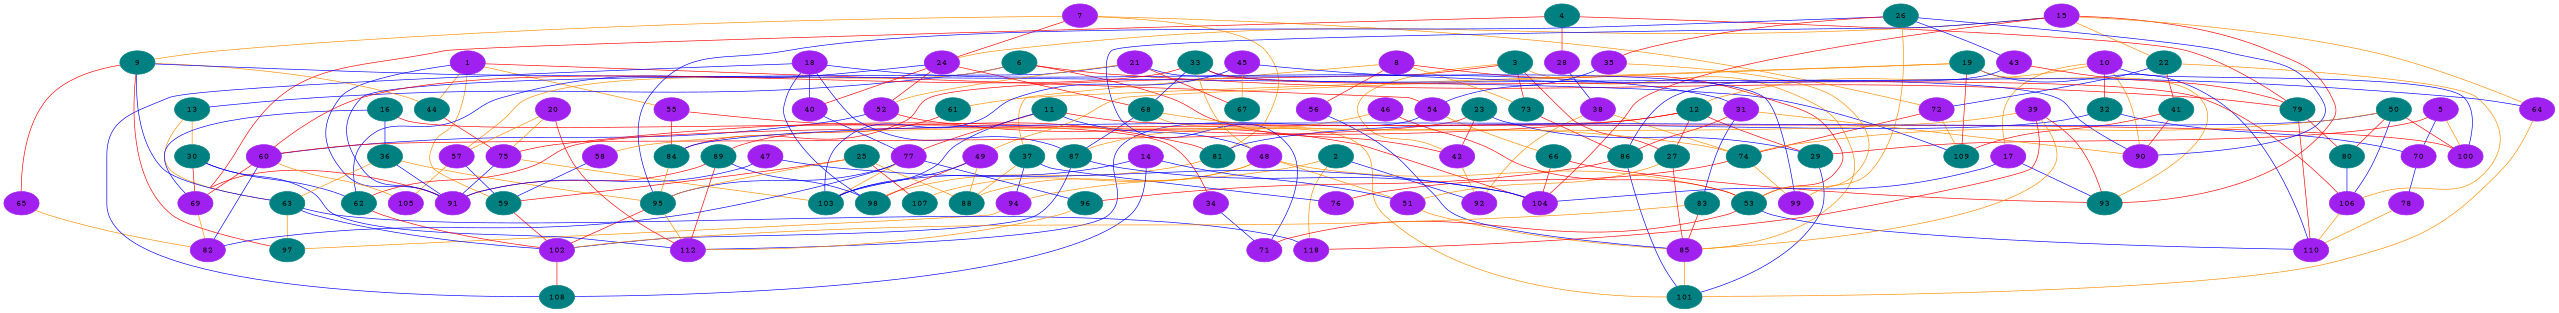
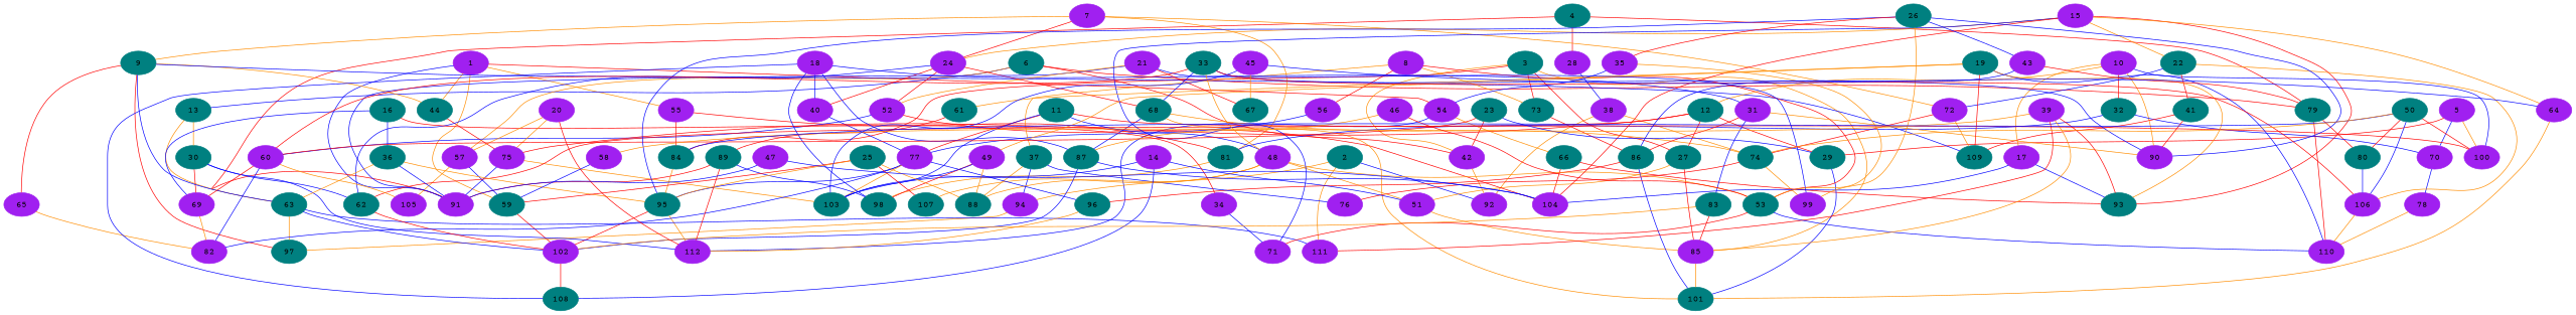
  graph {
    fontname="Courier Prime"
    node [color=purple fontname="Courier Prime" style=filled]
    edge [color=darkorange fontname="Courier Prime"]
    44 [color=teal]
    1
    54
    55
    59 [color=teal]
    91
    75
    112
    66 [color=teal]
    84 [color=teal]
    81 [color=teal]
    102
    2 [color=teal]
    92
    94
-   111 [label=118]
+   111
    97 [color=teal]
    3 [color=teal]
    27 [color=teal]
    42
    73 [color=teal]
    85
    51
    86 [color=teal]
    95 [color=teal]
    101 [color=teal]
    4 [color=teal]
    28
    79 [color=teal]
    38
    110
    80 [color=teal]
    29 [color=teal]
    5
    70
    100
    78
    6 [color=teal]
    13 [color=teal]
    57
    63 [color=teal]
    30 [color=teal]
    105
    9 [color=teal]
    7
    24
    72
    65
    109 [color=teal]
    62 [color=teal]
    40
    52
    68 [color=teal]
    74 [color=teal]
    98 [color=teal]
    8
    37 [color=teal]
    53 [color=teal]
    56
    88 [color=teal]
    76
    71
    82
    10
    12 [color=teal]
    17
    32 [color=teal]
    90
    93 [color=teal]
    104
    11 [color=teal]
    48
    77
    103 [color=teal]
    107 [color=teal]
    96 [color=teal]
    69
    14
    108 [color=teal]
    15
    22 [color=teal]
    64
    41 [color=teal]
    106
    16 [color=teal]
    34
    36 [color=teal]
    18
    31
    87 [color=teal]
    83 [color=teal]
    19 [color=teal]
    49
    61 [color=teal]
    89 [color=teal]
    20
    21
    67 [color=teal]
    99
    60
    23 [color=teal]
    25 [color=teal]
    26 [color=teal]
    35
    43
    33 [color=teal]
    39
    58
    45
    46
    47
    50 [color=teal]
    44 -- 75 [color=red]
    1 -- 44
    1 -- 54 [color=red]
    1 -- 55
    1 -- 59
    1 -- 91 [color=blue]
    54 -- 112 [color=blue]
    54 -- 66
    55 -- 84 [color=red]
    55 -- 81 [color=red]
    59 -- 102 [color=red]
    75 -- 91 [color=blue]
    75 -- 103
    66 -- 93 [color=red]
    66 -- 104 [color=red]
    84 -- 95
    81 -- 98
    102 -- 108 [color=red]
    2 -- 92 [color=blue]
    2 -- 94
    2 -- 111
    94 -- 97
    3 -- 84 [color=red]
    3 -- 27 [color=red]
    3 -- 42
    3 -- 73 [color=red]
    3 -- 85
    27 -- 85 [color=red]
    27 -- 51
    42 -- 92
    73 -- 86 [color=red]
    85 -- 101
    51 -- 85
    86 -- 101 [color=blue]
    86 -- 96 [color=red]
    95 -- 112
    95 -- 102 [color=red]
    4 -- 91 [color=red]
    4 -- 28 [color=red]
    4 -- 79 [color=red]
    28 -- 38 [color=blue]
    79 -- 110 [color=red]
    79 -- 80 [color=red]
    38 -- 92
    38 -- 74
    80 -- 106 [color=blue]
    29 -- 101 [color=blue]
    5 -- 29 [color=red]
    5 -- 70 [color=blue]
    5 -- 100
    70 -- 78 [color=blue]
    78 -- 110
    6 -- 42 [color=red]
    6 -- 79 [color=red]
    6 -- 13 [color=blue]
    6 -- 57
    13 -- 63
    13 -- 30
    57 -- 59 [color=blue]
    57 -- 105
    63 -- 102 [color=blue]
    63 -- 111 [color=blue]
    63 -- 97
    30 -- 112 [color=blue]
    30 -- 62 [color=blue]
    30 -- 69 [color=red]
    9 -- 44
    9 -- 97 [color=red]
    9 -- 63 [color=blue]
    9 -- 65 [color=red]
    9 -- 109 [color=blue]
    7 -- 81
    7 -- 9
    7 -- 24 [color=red]
    7 -- 72
    24 -- 62 [color=blue]
    24 -- 40 [color=red]
    24 -- 52 [color=red]
    24 -- 68 [color=red]
    72 -- 109
    72 -- 74 [color=red]
    65 -- 82
    62 -- 102 [color=red]
    40 -- 77 [color=blue]
    52 -- 104 [color=red]
    52 -- 60 [color=blue]
    68 -- 101
    68 -- 74
    68 -- 87 [color=blue]
    74 -- 76 [color=red]
    74 -- 99
    8 -- 73
    8 -- 37
    8 -- 53 [color=red]
    8 -- 56 [color=red]
    37 -- 94 [color=blue]
    37 -- 88
    37 -- 76 [color=blue]
    53 -- 110 [color=blue]
    53 -- 71 [color=red]
-   56 -- 85 [color=blue]
+   56 -- 77 [color=blue]
    10 -- 100 [color=blue]
    10 -- 12
    10 -- 17
    10 -- 32 [color=red]
    10 -- 90
    12 -- 75 [color=red]
    12 -- 27 [color=red]
    12 -- 29 [color=red]
    12 -- 62 [color=red]
    17 -- 93 [color=blue]
    17 -- 104 [color=blue]
    32 -- 81 [color=blue]
    32 -- 70 [color=blue]
    11 -- 100 [color=red]
    11 -- 48 [color=blue]
    11 -- 77 [color=red]
    11 -- 103 [color=blue]
    48 -- 51
    48 -- 53
    48 -- 88
    48 -- 107
    77 -- 95 [color=blue]
    77 -- 82 [color=blue]
    77 -- 103
    77 -- 96 [color=blue]
    96 -- 112
    69 -- 82
    14 -- 51 [color=blue]
    14 -- 103 [color=blue]
    14 -- 108 [color=blue]
    15 -- 24
    15 -- 71 [color=blue]
    15 -- 93 [color=red]
    15 -- 104 [color=red]
    15 -- 22
    15 -- 64
    22 -- 72 [color=blue]
    22 -- 41 [color=red]
    22 -- 106
    64 -- 101
    41 -- 109 [color=red]
    41 -- 90 [color=red]
    106 -- 110
    16 -- 69 [color=blue]
    16 -- 34 [color=red]
    16 -- 36 [color=blue]
    34 -- 71 [color=blue]
    36 -- 91 [color=blue]
    36 -- 95
    36 -- 63
    18 -- 40 [color=blue]
    18 -- 98 [color=blue]
    18 -- 108 [color=blue]
    18 -- 31 [color=blue]
    18 -- 87 [color=blue]
    31 -- 86 [color=red]
    31 -- 90
    31 -- 83 [color=blue]
    87 -- 102 [color=blue]
    87 -- 104 [color=blue]
    83 -- 102
    83 -- 85 [color=red]
    19 -- 110 [color=blue]
    19 -- 109 [color=red]
    19 -- 93
    19 -- 49
    19 -- 61
    49 -- 98 [color=red]
    49 -- 88
    49 -- 103 [color=blue]
    61 -- 89 [color=red]
    89 -- 91 [color=red]
    89 -- 112 [color=red]
    89 -- 98 [color=blue]
    20 -- 75
    20 -- 112 [color=red]
    20 -- 57
    21 -- 91 [color=blue]
    21 -- 52
    21 -- 67 [color=red]
    21 -- 99 [color=blue]
    60 -- 105
    60 -- 82 [color=blue]
    60 -- 69 [color=red]
    23 -- 42 [color=red]
    23 -- 29 [color=blue]
    23 -- 60 [color=red]
    25 -- 59 [color=red]
    25 -- 95
    25 -- 88
    25 -- 107 [color=red]
    26 -- 95 [color=blue]
    26 -- 90 [color=blue]
    26 -- 99
    26 -- 35 [color=red]
    26 -- 43 [color=blue]
    35 -- 54 [color=blue]
    35 -- 53
    43 -- 86 [color=blue]
    43 -- 79 [color=red]
    33 -- 68 [color=blue]
    33 -- 90 [color=blue]
    33 -- 48
    33 -- 106 [color=red]
    33 -- 60 [color=red]
    39 -- 111 [color=red]
    39 -- 85
    39 -- 93 [color=red]
    39 -- 58
    58 -- 59 [color=blue]
    45 -- 103 [color=blue]
    45 -- 64 [color=blue]
    45 -- 67
    46 -- 53 [color=red]
    46 -- 87
    47 -- 91 [color=blue]
    47 -- 104 [color=blue]
    50 -- 84 [color=blue]
    50 -- 80 [color=red]
    50 -- 100 [color=red]
    50 -- 74
    50 -- 106 [color=blue]
  }
